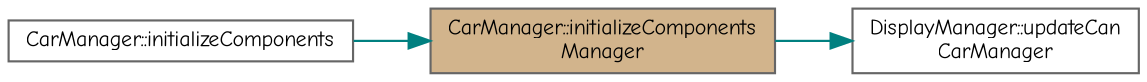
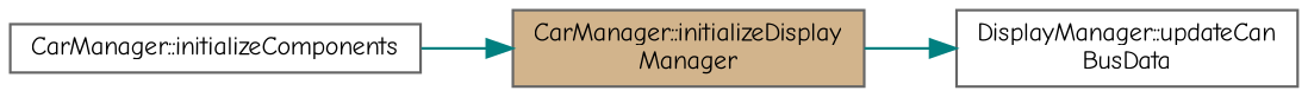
  digraph {
    fontname="Comic Neue"
    rankdir=RL
    node [color=grey40 fillcolor=white fontname="Comic Neue" fontsize=10 shape=box style=filled]
    edge [color=teal dir=back fontname="Comic Neue" fontsize=10 labelfontname=Helvetica labelfontsize=10 style=solid]
-   n1 [color=gray40 fontcolor=black height=0.2 label="DisplayManager::updateCan\lCarManager" width=0.4]
-   n2 [fillcolor=tan height=0.2 label="CarManager::initializeComponents\lManager" width=0.4]
+   n1 [color=gray40 fontcolor=black height=0.2 label="DisplayManager::updateCan\lBusData" width=0.4]
+   n2 [fillcolor=tan height=0.2 label="CarManager::initializeDisplay\lManager" width=0.4]
    n3 [height=0.2 label="CarManager::initializeComponents" width=0.4]
    n1 -> n2
    n2 -> n3
  }
